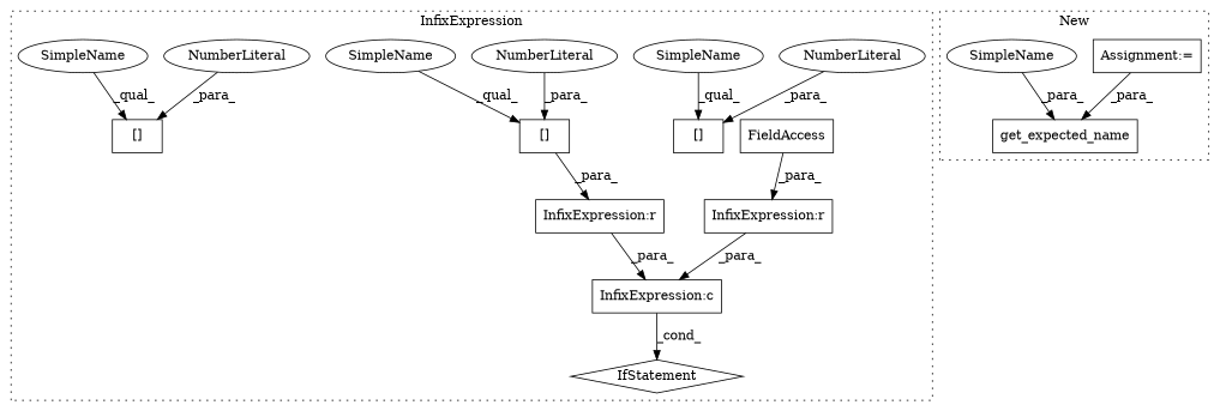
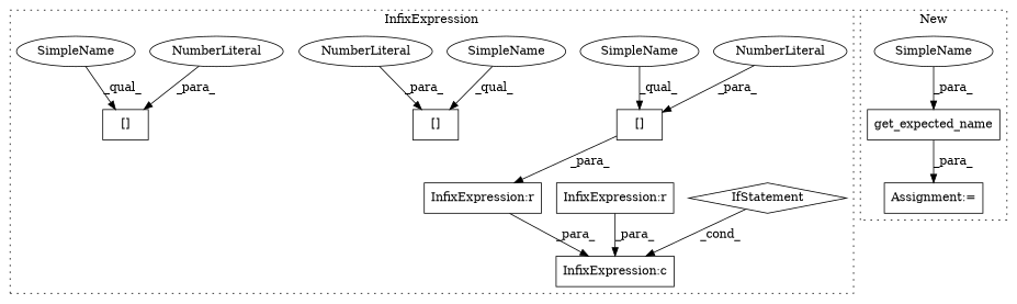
  digraph {
    node [a=42 l=1 shape=box]
    n1 [a=25 l="4,2" label=IfStatement s="41150,41205" shape=diamond]
    n2 [a=27 l=4 label="InfixExpression:r" s=41158]
-   n3 [a=22 l=16 label=FieldAccess s=41162]
    n4 [a=27 l=4 label="InfixExpression:c" s=41179]
    n5 [a=27 l=4 label="InfixExpression:r" s=41192]
    n6 [a=2 l="6,1" label="[]" s="41196,41203"]
    n7 [a=34 label=NumberLiteral s=41202 shape=ellipse]
    n8 [a=2 l="6,1" label="[]" s="42013,42020"]
    n9 [a=34 label=NumberLiteral s=42019 shape=ellipse]
    n10 [a=2 l="6,1" label="[]" s="41599,41606"]
    n11 [a=34 label=NumberLiteral s=41605 shape=ellipse]
    n12 [l=5 label=SimpleName s=42013 shape=ellipse]
    n13 [l=5 label=SimpleName s=41196 shape=ellipse]
    n14 [l=5 label=SimpleName s=41599 shape=ellipse]
    n15 [a=32 l="18,1" label=get_expected_name s="41363,41390"]
    n16 [a=7 label="Assignment:=" s=41362]
    n17 [l=5 label=SimpleName s=41385 shape=ellipse]
    subgraph cluster_1 {
      label=InfixExpression
      style=dotted
      n1
      n2
-     n3
      n4
      n5
      n6
      n7
      n8
      n9
      n10
      n11
      n12
      n13
      n14
    }
    subgraph cluster_2 {
      label=New
      style=dotted
      n15
      n16
      n17
    }
    n2 -> n4 [label=_para_]
-   n3 -> n2 [label=_para_]
-   n4 -> n1 [label=_cond_]
+   n1 -> n4 [label=_cond_]
    n5 -> n4 [label=_para_]
    n6 -> n5 [label=_para_]
    n7 -> n6 [label=_para_]
    n9 -> n8 [label=_para_]
    n11 -> n10 [label=_para_]
    n12 -> n8 [label=_qual_]
    n13 -> n6 [label=_qual_]
    n14 -> n10 [label=_qual_]
-   n16 -> n15 [label=_para_]
+   n15 -> n16 [label=_para_]
    n17 -> n15 [label=_para_]
  }
